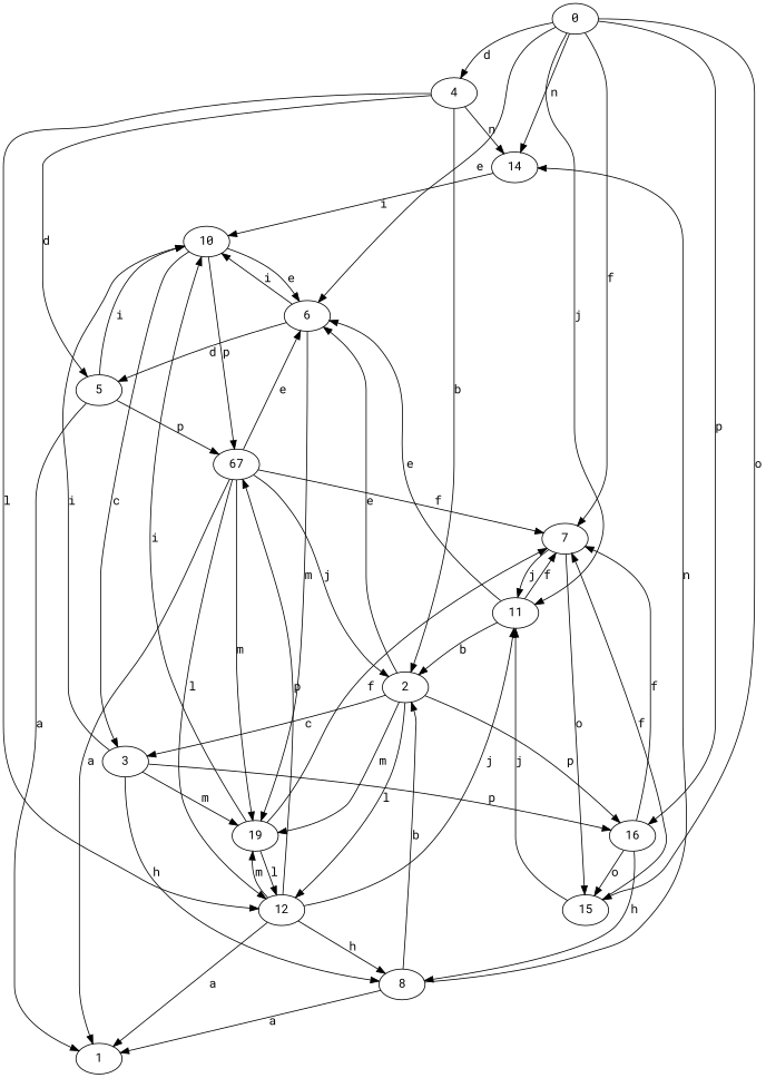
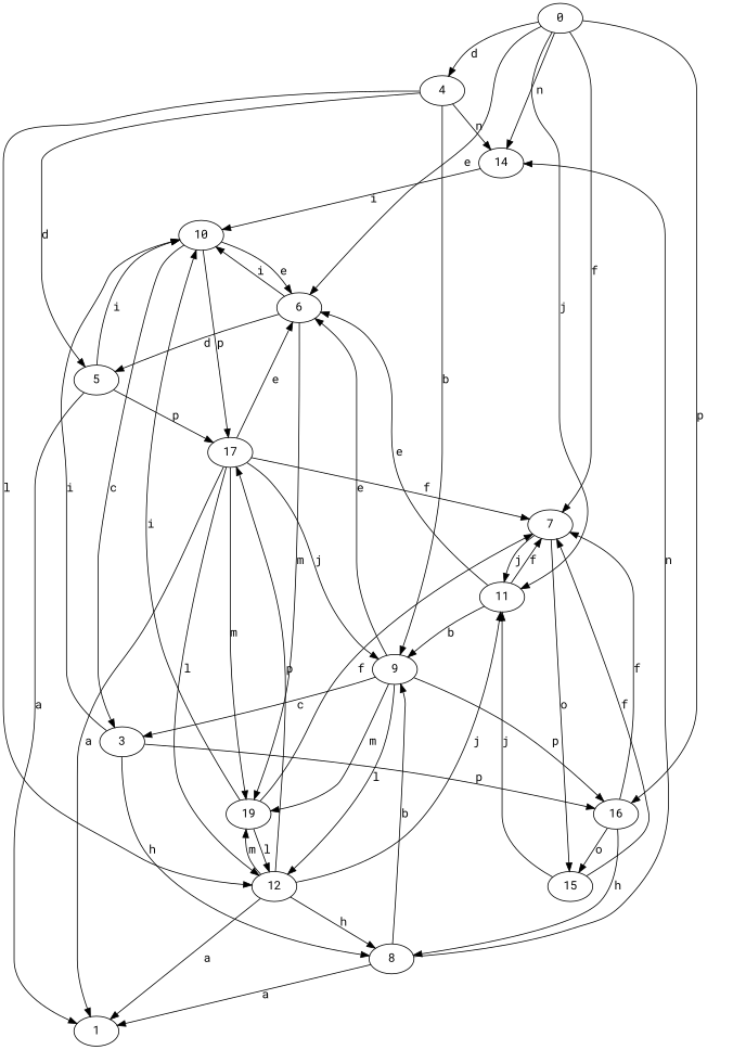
  strict digraph {
    fontname="Roboto Mono"
    node [fontname="Roboto Mono"]
    edge [fontname="Roboto Mono"]
    0
    4
    6
    7
    11
    14
    15
    16
-   2
+   2 [label=9]
    12
    5
    n12 [label=19]
    10
    8
    3
    1
-   17 [label=67]
+   17
    0 -> 4 [label=d]
    0 -> 6 [label=e]
    0 -> 7 [label=f]
    0 -> 11 [label=j]
    0 -> 14 [label=n]
-   0 -> 15 [label=o]
    0 -> 16 [label=p]
    4 -> 14 [label=n]
    4 -> 2 [label=b]
    4 -> 12 [label=l]
    4 -> 5 [label=d]
    6 -> 5 [label=d]
    6 -> n12 [label=m]
    6 -> 10 [label=i]
    7 -> 11 [label=j]
    7 -> 15 [label=o]
    11 -> 6 [label=e]
    11 -> 7 [label=f]
    11 -> 2 [label=b]
    14 -> 10 [label=i]
    15 -> 7 [label=f]
    15 -> 11 [label=j]
    16 -> 7 [label=f]
    16 -> 15 [label=o]
    16 -> 8 [label=h]
    2 -> 6 [label=e]
    2 -> 16 [label=p]
    2 -> 12 [label=l]
    2 -> n12 [label=m]
    2 -> 3 [label=c]
    12 -> 11 [label=j]
    12 -> n12 [label=m]
    12 -> 8 [label=h]
    12 -> 1 [label=a]
    12 -> 17 [label=p]
    5 -> 10 [label=i]
    5 -> 1 [label=a]
    5 -> 17 [label=p]
    n12 -> 7 [label=f]
    n12 -> 12 [label=l]
    n12 -> 10 [label=i]
    10 -> 6 [label=e]
    10 -> 3 [label=c]
    10 -> 17 [label=p]
    8 -> 14 [label=n]
    8 -> 2 [label=b]
    8 -> 1 [label=a]
    3 -> 16 [label=p]
-   3 -> n12 [label=m]
    3 -> 10 [label=i]
    3 -> 8 [label=h]
    17 -> 6 [label=e]
    17 -> 7 [label=f]
    17 -> 2 [label=j]
    17 -> 12 [label=l]
    17 -> n12 [label=m]
    17 -> 1 [label=a]
  }
